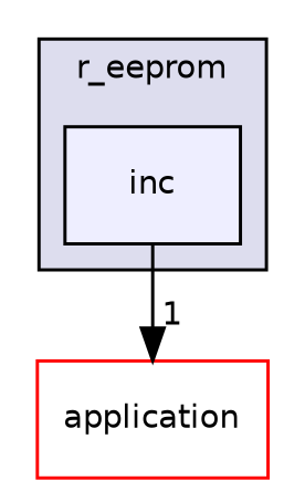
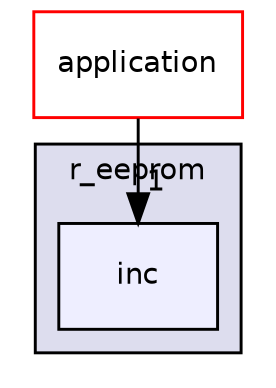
  digraph {
    compound=true
    node [fontname=Helvetica fontsize=10 shape=box style=filled]
    n1 [fillcolor="#eeeeff" label=inc pencolor=black]
    n2 [color=red fillcolor=white label=application]
    subgraph cluster_1 {
      bgcolor="#ddddee"
      fontname=Helvetica
      fontsize=10
      label=r_eeprom
      pencolor=black
      n1
    }
-   n1 -> n2 [headlabel=1 labeldistance=1.5 labelfontname=Helvetica labelfontsize=10]
+   n2 -> n1 [headlabel=1 labeldistance=1.5 labelfontname=Helvetica labelfontsize=10]
  }
